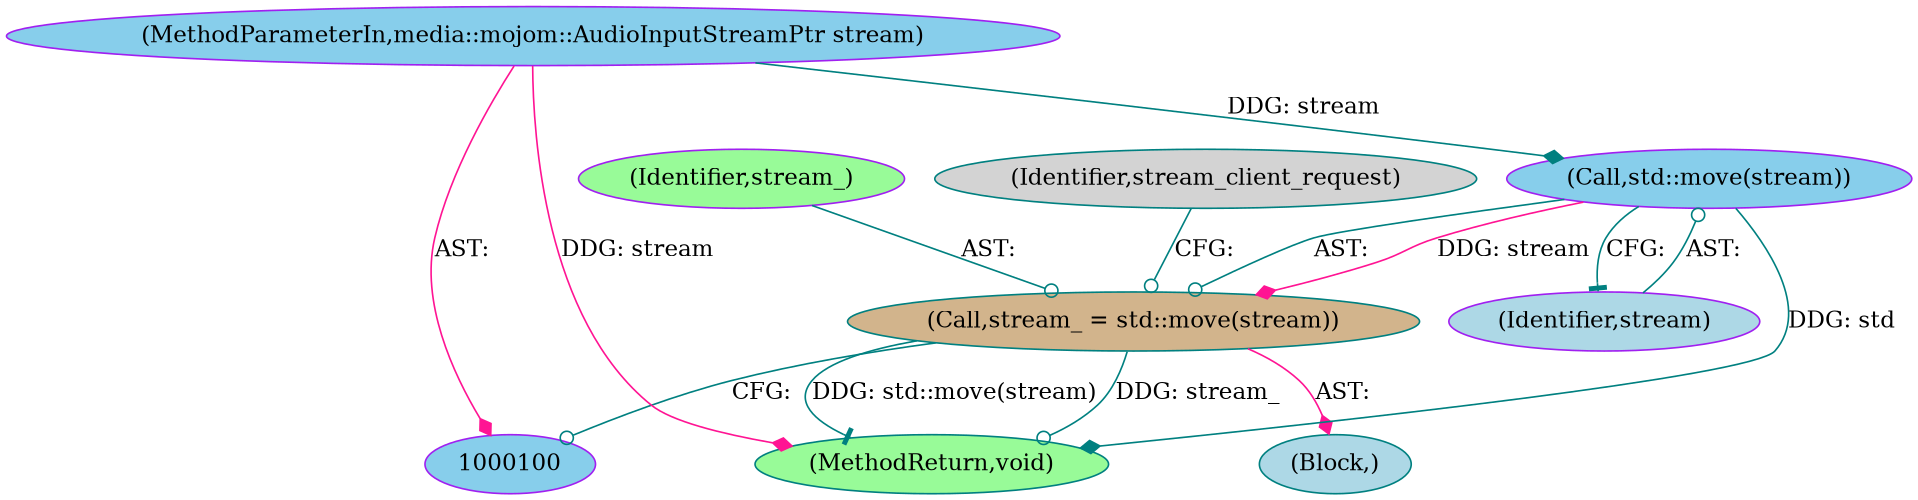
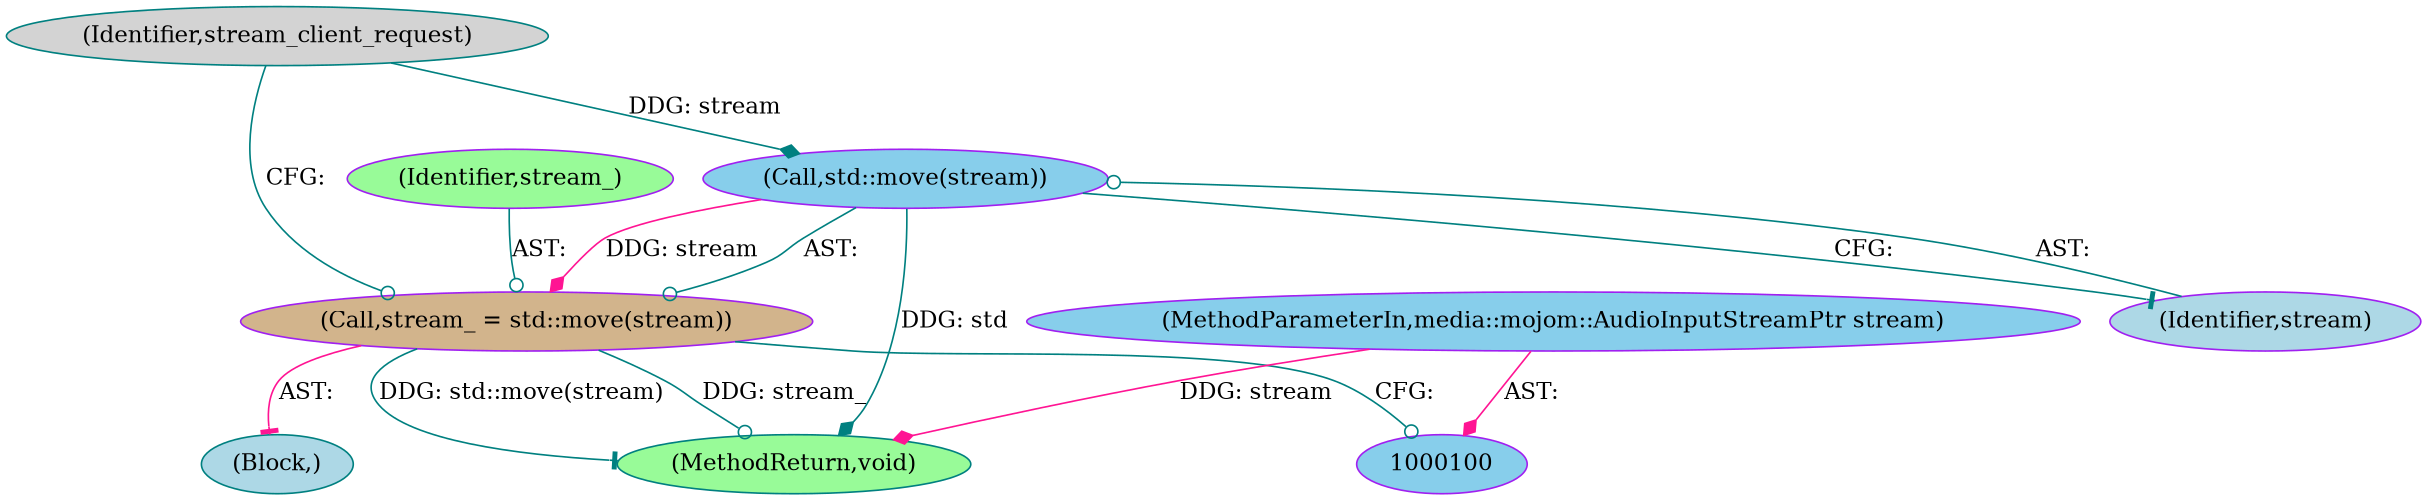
  digraph {
    node [color=purple fillcolor=skyblue style=filled]
    edge [arrowhead=diamond color=teal]
-   n1 [color=teal fillcolor=tan label="(Call,stream_ = std::move(stream))"]
+   n1 [fillcolor=tan label="(Call,stream_ = std::move(stream))"]
    n2 [color=teal fillcolor=lightblue label="(Block,)"]
    n3 [color=teal fillcolor=palegreen label="(MethodReturn,void)"]
    1000100
    n5 [label="(Call,std::move(stream))"]
    n6 [fillcolor=lightblue label="(Identifier,stream)"]
    n7 [label="(MethodParameterIn,media::mojom::AudioInputStreamPtr stream)"]
    n8 [fillcolor=palegreen label="(Identifier,stream_)"]
    n9 [color=teal fillcolor=lightgrey label="(Identifier,stream_client_request)"]
-   n1 -> n2 [color=deeppink label="AST: "]
+   n1 -> n2 [arrowhead=tee color=deeppink label="AST: "]
    n1 -> n3 [arrowhead=tee label="DDG: std::move(stream)"]
    n1 -> n3 [arrowhead=odot label="DDG: stream_"]
    n1 -> 1000100 [arrowhead=odot label="CFG: "]
    n5 -> n1 [arrowhead=odot label="AST: "]
    n5 -> n1 [color=deeppink label="DDG: stream"]
    n5 -> n3 [label="DDG: std"]
    n5 -> n6 [arrowhead=tee label="CFG: "]
    n6 -> n5 [arrowhead=odot label="AST: "]
    n7 -> n3 [color=deeppink label="DDG: stream"]
    n7 -> 1000100 [color=deeppink label="AST: "]
-   n7 -> n5 [label="DDG: stream"]
+   n9 -> n5 [label="DDG: stream"]
    n8 -> n1 [arrowhead=odot label="AST: "]
    n9 -> n1 [arrowhead=odot label="CFG: "]
  }
